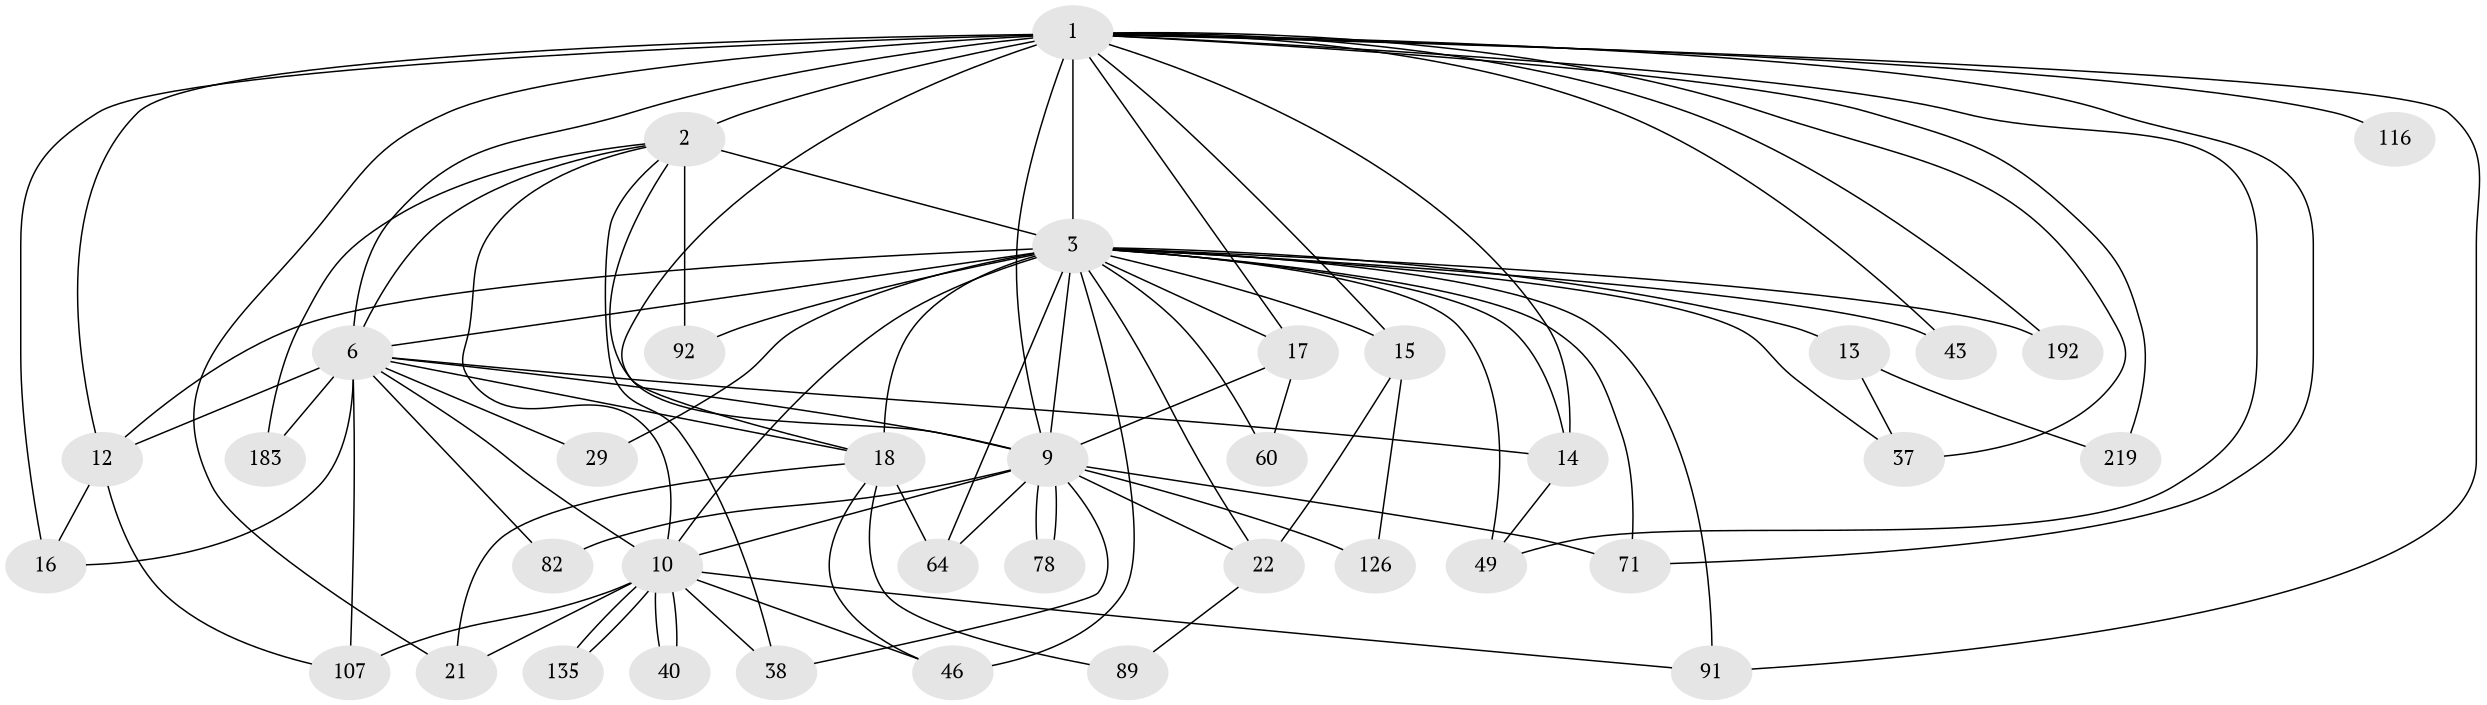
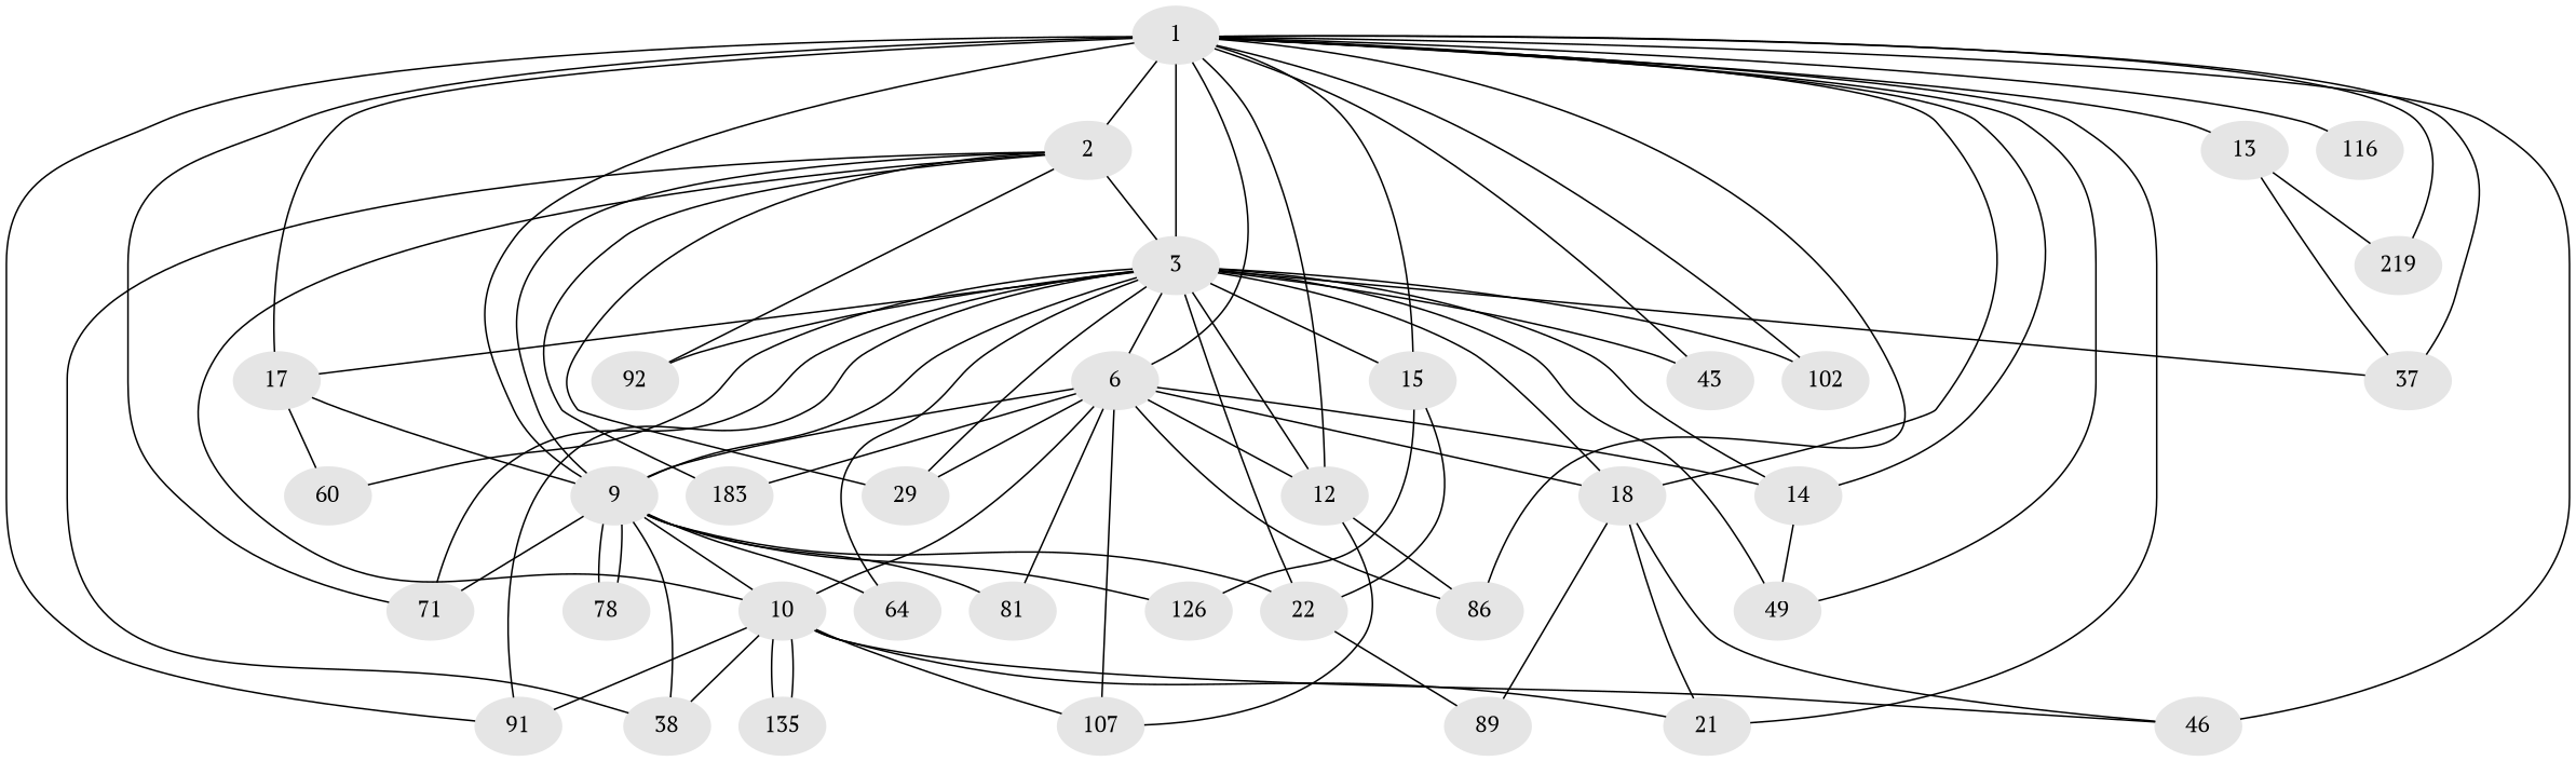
  graph {
    fontname="PT Serif"
    node [color=gray90 fontname="PT Serif" style=filled]
    edge [fontname="PT Serif"]
    1 [super="+5+7"]
    2 [super="+95+53"]
    3 [super="+33+114+132+61+20+4+19"]
    6
    9
    n6 [label=91]
    12 [super="+39+56+42+78+68"]
    14 [super="+45"]
    15 [super="+60"]
-   16
+   16 [label=86]
    17
    18 [super="+31"]
    21 [super="+104"]
    37 [super="+131+93"]
    43 [super="+118+120"]
    49
    71 [super="+87"]
-   102 [label=192]
+   102
    116
    n20 [label=219]
    10 [super="+127"]
    38
    92
    n24 [label=183]
    22 [super="+101+88+90"]
    13
    29 [super="+63"]
    46 [super="+142+106"]
    n29 [label=64 super="+123"]
    n30 [label=60]
-   82 [super="+121"]
+   82 [super="+121" label=81]
    107 [super="+111"]
    n33 [label=78]
    126
-   40
    135
    89
    1 -- 2 [weight=5]
    1 -- 3 [weight=26]
    1 -- 6 [weight=5]
    1 -- 9 [weight=3]
    1 -- n6
    1 -- 12 [weight=4]
    1 -- 14 [weight=2]
    1 -- 15
    1 -- 16
    1 -- 17
    1 -- 18
    1 -- 21 [weight=2]
    1 -- 37 [weight=2]
    1 -- 43 [weight=2]
    1 -- 49
    1 -- 71
    1 -- 102
    1 -- 116
    1 -- n20
    2 -- 3 [weight=3]
-   2 -- 6
+   2 -- 29
    2 -- 9
    2 -- 10
    2 -- 38
    2 -- 92
    2 -- n24
    3 -- 6 [weight=5]
    3 -- 9 [weight=5]
    3 -- n6
    3 -- 12 [weight=5]
    3 -- 14
    3 -- 15 [weight=5]
    3 -- 17 [weight=2]
    3 -- 18 [weight=2]
    3 -- 37
    3 -- 43 [weight=2]
    3 -- 49 [weight=4]
    3 -- 71
    3 -- 102
-   3 -- 10 [weight=7]
    3 -- 92
    3 -- 22
-   3 -- 13 [weight=3]
+   1 -- 13 [weight=3]
    3 -- 29 [weight=2]
-   3 -- 46 [weight=2]
+   1 -- 46 [weight=2]
    3 -- n29 [weight=2]
    3 -- n30
    6 -- 9
    6 -- 12
    6 -- 14 [weight=2]
    6 -- 16
    6 -- 18
    6 -- 10
    6 -- n24
    6 -- 29
    6 -- 82
    6 -- 107
    9 -- 71
    9 -- 10 [weight=2]
    9 -- 38
    9 -- 22 [weight=2]
    9 -- n29
    9 -- 82
    9 -- n33
    9 -- n33
    9 -- 126
    12 -- 16
    12 -- 107
    14 -- 49
    15 -- 22
    15 -- 126
    17 -- 9
    17 -- n30
    18 -- 21
    18 -- 46
-   18 -- n29
    18 -- 89
    10 -- n6
    10 -- 21
    10 -- 38
    10 -- 46
    10 -- 107
-   10 -- 40
-   10 -- 40
    10 -- 135
    10 -- 135
    22 -- 89
    13 -- 37
    13 -- n20
  }
